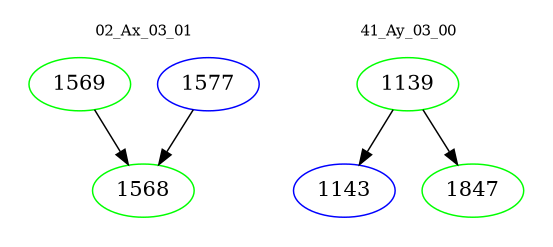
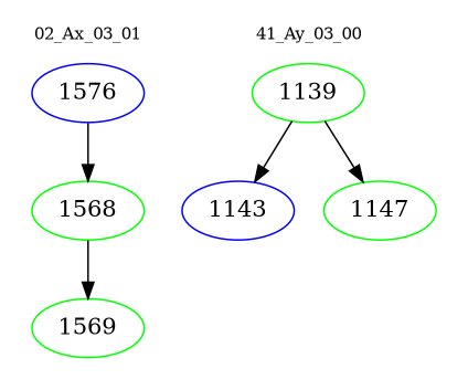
  digraph {
    node [color=green]
    edge [color=black]
    n1 [label=1568]
-   n2 [color=blue label=1577]
+   n2 [color=blue label=1576]
    n3 [label=1569]
    n4 [label=1139]
    n5 [color=blue label=1143]
-   n6 [label=1847]
+   n6 [label=1147]
    subgraph cluster_1 {
      color=white
      fontsize=10
      label="02_Ax_03_01"
      n1
      n2
      n3
    }
    subgraph cluster_2 {
      color=white
      fontsize=10
      label="41_Ay_03_00"
      n4
      n5
      n6
    }
-   n3 -> n1
+   n1 -> n3
    n2 -> n1
    n4 -> n5
    n4 -> n6
  }
